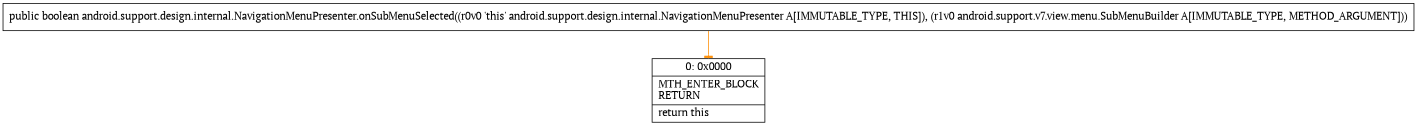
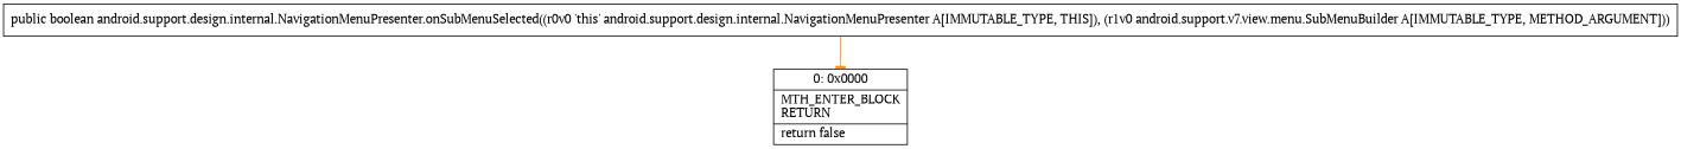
  digraph {
    fontname="PT Serif"
    node [shape=record fontname="PT Serif"]
-   n1 [label="{0\:\ 0x0000|MTH_ENTER_BLOCK\lRETURN\l|return this\l}"]
+   n1 [label="{0\:\ 0x0000|MTH_ENTER_BLOCK\lRETURN\l|return false\l}"]
    n2 [label="{public boolean android.support.design.internal.NavigationMenuPresenter.onSubMenuSelected((r0v0 'this' android.support.design.internal.NavigationMenuPresenter A[IMMUTABLE_TYPE, THIS]), (r1v0 android.support.v7.view.menu.SubMenuBuilder A[IMMUTABLE_TYPE, METHOD_ARGUMENT])) }"]
    n2 -> n1 [color=darkorange arrowhead=tee fontname="PT Serif"]
  }
